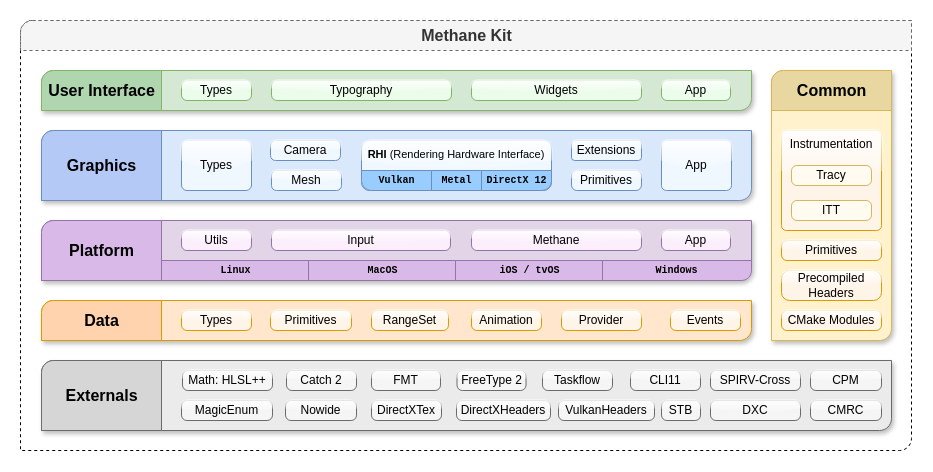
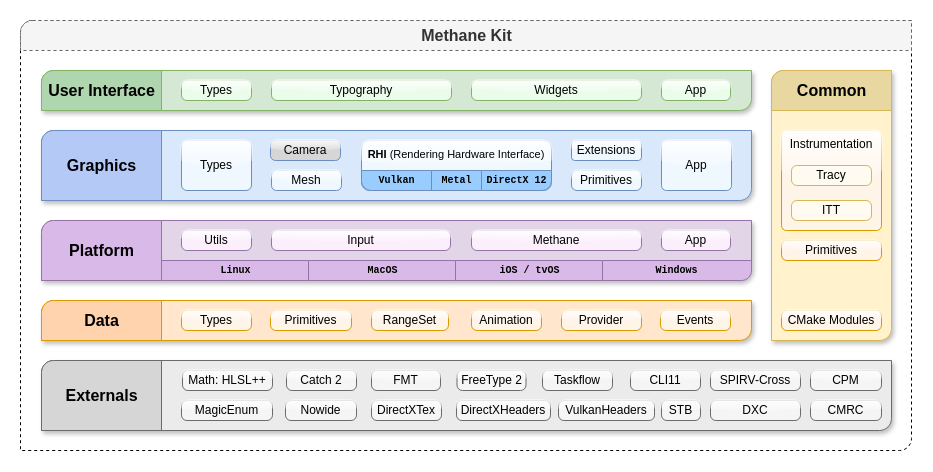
  <mxCell id="0" />
  <mxCell id="1" parent="0" />
  <mxCell id="2" value="" style="verticalLabelPosition=bottom;verticalAlign=top;html=1;shape=mxgraph.basic.diag_round_rect;dx=6;shadow=0;dashed=1;" parent="1" vertex="1"><mxGeometry x="20" y="20" width="891" height="430" as="geometry" /></mxCell>
  <mxCell id="3" value="" style="verticalLabelPosition=bottom;verticalAlign=top;html=1;shape=mxgraph.basic.diag_round_rect;dx=6;fillColor=#e1d5e7;strokeColor=#9673a6;shadow=1;" parent="1" vertex="1"><mxGeometry x="41" y="220" width="710" height="60" as="geometry" /></mxCell>
  <mxCell id="4" value="Utils" style="rounded=1;whiteSpace=wrap;html=1;strokeColor=#9673a6;arcSize=27;fillColor=#FCEFFC;glass=1;shadow=0;" parent="1" vertex="1"><mxGeometry x="181" y="230" width="70" height="20" as="geometry" /></mxCell>
  <mxCell id="5" value="Input" style="rounded=1;whiteSpace=wrap;html=1;strokeColor=#9673a6;arcSize=27;fillColor=#FCEFFC;glass=1;shadow=0;" parent="1" vertex="1"><mxGeometry x="271" y="230" width="179" height="20" as="geometry" /></mxCell>
  <mxCell id="6" value="App" style="rounded=1;whiteSpace=wrap;html=1;strokeColor=#9673a6;arcSize=27;fillColor=#FCEFFC;glass=1;shadow=0;" parent="1" vertex="1"><mxGeometry x="661" y="230" width="69" height="20" as="geometry" /></mxCell>
  <mxCell id="7" value="Methane" style="rounded=1;whiteSpace=wrap;html=1;strokeColor=#9673a6;arcSize=27;fillColor=#FCEFFC;glass=1;shadow=0;" parent="1" vertex="1"><mxGeometry x="471" y="230" width="170" height="20" as="geometry" /></mxCell>
  <mxCell id="8" value="Platform" style="verticalLabelPosition=middle;verticalAlign=middle;html=1;shape=mxgraph.basic.corner_round_rect;dx=6;strokeColor=#9673a6;align=center;labelPosition=center;fontSize=16;fillColor=#D8B9E7;fontStyle=1" parent="1" vertex="1"><mxGeometry x="41" y="220" width="120" height="60" as="geometry" /></mxCell>
  <mxCell id="9" value="" style="verticalLabelPosition=bottom;verticalAlign=top;html=1;shape=mxgraph.basic.diag_round_rect;dx=6;fillColor=#ffe6cc;strokeColor=#d79b00;shadow=1;" parent="1" vertex="1"><mxGeometry x="41" y="300" width="710" height="40" as="geometry" /></mxCell>
  <mxCell id="10" value="Types" style="rounded=1;whiteSpace=wrap;html=1;strokeColor=#d79b00;arcSize=27;fillColor=#FFF4E8;glass=1;shadow=0;" parent="1" vertex="1"><mxGeometry x="181" y="310" width="70" height="20" as="geometry" /></mxCell>
  <mxCell id="11" value="Primitives" style="rounded=1;whiteSpace=wrap;html=1;strokeColor=#d79b00;arcSize=27;fillColor=#FFF4E8;glass=1;shadow=0;" parent="1" vertex="1"><mxGeometry x="270" y="310" width="81" height="20" as="geometry" /></mxCell>
  <mxCell id="12" value="Provider" style="rounded=1;whiteSpace=wrap;html=1;strokeColor=#d79b00;arcSize=27;fillColor=#FFF4E8;glass=1;shadow=0;" parent="1" vertex="1"><mxGeometry x="561" y="310" width="80" height="20" as="geometry" /></mxCell>
  <mxCell id="13" value="Animation" style="rounded=1;whiteSpace=wrap;html=1;strokeColor=#d79b00;arcSize=27;fillColor=#FFF4E8;glass=1;shadow=0;" parent="1" vertex="1"><mxGeometry x="471" y="310" width="70" height="20" as="geometry" /></mxCell>
  <mxCell id="14" value="RangeSet" style="rounded=1;whiteSpace=wrap;html=1;strokeColor=#d79b00;arcSize=27;fillColor=#FFF4E8;glass=1;shadow=0;" parent="1" vertex="1"><mxGeometry x="371" y="310" width="77" height="20" as="geometry" /></mxCell>
- <mxCell id="15" value="Events" style="rounded=1;whiteSpace=wrap;html=1;strokeColor=#d79b00;arcSize=27;fillColor=#FFF4E8;glass=1;shadow=0;" parent="1" vertex="1"><mxGeometry x="670" y="310" width="70" height="20" as="geometry" /></mxCell>
+ <mxCell id="15" value="Events" style="rounded=1;whiteSpace=wrap;html=1;strokeColor=#d79b00;arcSize=27;fillColor=#FFF4E8;glass=1;shadow=0;" parent="1" vertex="1"><mxGeometry x="660" y="310" width="70" height="20" as="geometry" /></mxCell>
  <mxCell id="16" value="Data" style="verticalLabelPosition=middle;verticalAlign=middle;html=1;shape=mxgraph.basic.corner_round_rect;dx=6;strokeColor=#d79b00;align=center;labelPosition=center;fontSize=16;fillColor=#FFD3AD;fontStyle=1" parent="1" vertex="1"><mxGeometry x="41" y="300" width="120" height="40" as="geometry" /></mxCell>
  <mxCell id="17" value="" style="verticalLabelPosition=bottom;verticalAlign=top;html=1;shape=mxgraph.basic.diag_round_rect;dx=6;fillColor=#dae8fc;strokeColor=#6c8ebf;shadow=1;" parent="1" vertex="1"><mxGeometry x="41" y="130" width="710" height="70" as="geometry" /></mxCell>
  <mxCell id="18" value="Graphics" style="verticalLabelPosition=middle;verticalAlign=middle;html=1;shape=mxgraph.basic.corner_round_rect;dx=6;strokeColor=#6c8ebf;align=center;labelPosition=center;fontSize=16;fontStyle=1;fillColor=#B5C9F7;" parent="1" vertex="1"><mxGeometry x="41" y="130" width="120" height="70" as="geometry" /></mxCell>
  <mxCell id="19" value="Types" style="rounded=1;whiteSpace=wrap;html=1;strokeColor=#6c8ebf;arcSize=11;fillColor=#F0F8FF;glass=1;shadow=0;" parent="1" vertex="1"><mxGeometry x="181" y="140" width="70" height="50" as="geometry" /></mxCell>
  <mxCell id="20" value="Primitives" style="rounded=1;whiteSpace=wrap;html=1;strokeColor=#6c8ebf;arcSize=27;fillColor=#F0F8FF;glass=1;shadow=0;" parent="1" vertex="1"><mxGeometry x="571" y="170" width="70" height="20" as="geometry" /></mxCell>
- <mxCell id="21" value="Camera" style="rounded=1;whiteSpace=wrap;html=1;strokeColor=#6c8ebf;arcSize=25;fillColor=#F0F8FF;glass=1;shadow=0;" parent="1" vertex="1"><mxGeometry x="270" y="140" width="70" height="20" as="geometry" /></mxCell>
+ <mxCell id="21" value="Camera" style="rounded=1;whiteSpace=wrap;html=1;strokeColor=#6c8ebf;arcSize=25;fillColor=#d6d6d6;glass=1;shadow=0;" parent="1" vertex="1"><mxGeometry x="270" y="140" width="70" height="20" as="geometry" /></mxCell>
  <mxCell id="22" value="App" style="rounded=1;whiteSpace=wrap;html=1;strokeColor=#6c8ebf;arcSize=10;fillColor=#F0F8FF;glass=1;shadow=0;" parent="1" vertex="1"><mxGeometry x="661" y="140" width="70" height="50" as="geometry" /></mxCell>
  <mxCell id="23" value="Extensions" style="rounded=1;whiteSpace=wrap;html=1;strokeColor=#6c8ebf;arcSize=16;fillColor=#F0F8FF;glass=1;shadow=0;" parent="1" vertex="1"><mxGeometry x="571" y="140" width="70" height="20" as="geometry" /></mxCell>
  <mxCell id="24" value="" style="verticalLabelPosition=bottom;verticalAlign=top;html=1;shape=mxgraph.basic.diag_round_rect;dx=6;fillColor=#d5e8d4;strokeColor=#82b366;shadow=1;" parent="1" vertex="1"><mxGeometry x="41" y="70" width="710" height="40" as="geometry" /></mxCell>
  <mxCell id="25" value="User Interface" style="verticalLabelPosition=middle;verticalAlign=middle;html=1;shape=mxgraph.basic.corner_round_rect;dx=6;strokeColor=#82b366;align=center;labelPosition=center;fontSize=16;fontStyle=1;fillColor=#B0D6B0;" parent="1" vertex="1"><mxGeometry x="41" y="70" width="120" height="40" as="geometry" /></mxCell>
  <mxCell id="26" value="Types" style="rounded=1;whiteSpace=wrap;html=1;strokeColor=#82b366;arcSize=27;fillColor=#EBFCEB;glass=1;shadow=0;" parent="1" vertex="1"><mxGeometry x="181" y="80" width="70" height="20" as="geometry" /></mxCell>
  <mxCell id="27" value="Typography" style="rounded=1;whiteSpace=wrap;html=1;strokeColor=#82b366;arcSize=27;fillColor=#EBFCEB;glass=1;shadow=0;" parent="1" vertex="1"><mxGeometry x="271" y="80" width="180" height="20" as="geometry" /></mxCell>
  <mxCell id="28" value="App" style="rounded=1;whiteSpace=wrap;html=1;strokeColor=#82b366;arcSize=27;fillColor=#EBFCEB;glass=1;shadow=0;" parent="1" vertex="1"><mxGeometry x="661" y="80" width="69" height="20" as="geometry" /></mxCell>
  <mxCell id="29" value="Widgets" style="rounded=1;whiteSpace=wrap;html=1;strokeColor=#82b366;arcSize=27;fillColor=#EBFCEB;glass=1;shadow=0;" parent="1" vertex="1"><mxGeometry x="471" y="80" width="170" height="20" as="geometry" /></mxCell>
  <mxCell id="30" value="" style="verticalLabelPosition=bottom;verticalAlign=top;html=1;shape=mxgraph.basic.diag_round_rect;dx=6;fillColor=#fff2cc;strokeColor=#d6b656;shadow=1;sketch=0;" parent="1" vertex="1"><mxGeometry x="771" y="70" width="120" height="270" as="geometry" /></mxCell>
  <mxCell id="31" value="Common" style="verticalLabelPosition=middle;verticalAlign=middle;html=1;shape=mxgraph.basic.corner_round_rect;dx=6;strokeColor=#d6b656;align=center;labelPosition=center;fontSize=16;fontStyle=1;fillColor=#E8D7A0;" parent="1" vertex="1"><mxGeometry x="771" y="70" width="120" height="40" as="geometry" /></mxCell>
  <mxCell id="32" value="CMake Modules" style="rounded=1;whiteSpace=wrap;html=1;strokeColor=#d79b00;arcSize=27;fillColor=#FFF4E8;glass=1;shadow=0;" parent="1" vertex="1"><mxGeometry x="781" y="310" width="100" height="20" as="geometry" /></mxCell>
  <mxCell id="33" value="Instrumentation" style="rounded=1;whiteSpace=wrap;html=1;strokeColor=#d79b00;arcSize=5;fillColor=#FFF4E8;glass=1;shadow=0;verticalAlign=top;" parent="1" vertex="1"><mxGeometry x="781" y="130" width="100" height="100" as="geometry" /></mxCell>
  <mxCell id="34" value="Tracy" style="rounded=1;whiteSpace=wrap;html=1;strokeColor=#d6b656;arcSize=27;glass=0;shadow=0;fillColor=#FFFBF0;" parent="1" vertex="1"><mxGeometry x="791" y="165" width="80" height="20" as="geometry" /></mxCell>
  <mxCell id="35" value="ITT" style="rounded=1;whiteSpace=wrap;html=1;strokeColor=#d6b656;arcSize=27;glass=0;shadow=0;fillColor=#FFFBF0;" parent="1" vertex="1"><mxGeometry x="791" y="200" width="80" height="20" as="geometry" /></mxCell>
- <mxCell id="36" value="Precompiled Headers" style="rounded=1;whiteSpace=wrap;html=1;strokeColor=#d79b00;arcSize=27;fillColor=#FFF4E8;glass=1;shadow=0;" parent="1" vertex="1"><mxGeometry x="781" y="270" width="100" height="30" as="geometry" /></mxCell>
  <mxCell id="37" value="Methane Kit" style="verticalLabelPosition=middle;verticalAlign=middle;html=1;shape=mxgraph.basic.corner_round_rect;dx=6;strokeColor=#666666;align=center;labelPosition=center;fontSize=16;fontStyle=1;fillColor=#f5f5f5;fontColor=#333333;dashed=1;" parent="1" vertex="1"><mxGeometry x="20" y="20" width="891" height="30" as="geometry" /></mxCell>
  <mxCell id="38" value="" style="verticalLabelPosition=bottom;verticalAlign=top;html=1;shape=mxgraph.basic.diag_round_rect;dx=6;shadow=1;strokeColor=#6B6B6B;fillColor=#EBEBEB;" parent="1" vertex="1"><mxGeometry x="41" y="360" width="850" height="70" as="geometry" /></mxCell>
  <mxCell id="39" value="Externals" style="verticalLabelPosition=middle;verticalAlign=middle;html=1;shape=mxgraph.basic.corner_round_rect;dx=6;align=center;labelPosition=center;fontSize=16;fontStyle=1;strokeColor=#6B6B6B;fillColor=#D6D6D6;" parent="1" vertex="1"><mxGeometry x="41" y="360" width="120" height="70" as="geometry" /></mxCell>
  <mxCell id="40" value="Math: HLSL++" style="rounded=1;whiteSpace=wrap;html=1;arcSize=27;glass=1;shadow=0;fillColor=#F5F5F5;strokeColor=#6B6B6B;" parent="1" vertex="1"><mxGeometry x="182" y="370" width="90" height="20" as="geometry" /></mxCell>
  <mxCell id="41" value="CLI11" style="rounded=1;whiteSpace=wrap;html=1;arcSize=27;glass=1;shadow=0;fillColor=#F5F5F5;strokeColor=#6B6B6B;" parent="1" vertex="1"><mxGeometry x="630" y="370" width="70" height="20" as="geometry" /></mxCell>
  <mxCell id="42" value="FMT" style="rounded=1;whiteSpace=wrap;html=1;arcSize=27;glass=1;shadow=0;fillColor=#F5F5F5;strokeColor=#6B6B6B;" parent="1" vertex="1"><mxGeometry x="371" y="370" width="69" height="20" as="geometry" /></mxCell>
  <mxCell id="43" value="DXC" style="rounded=1;whiteSpace=wrap;html=1;arcSize=27;glass=1;shadow=0;fillColor=#F5F5F5;strokeColor=#6B6B6B;fontSize=12;" parent="1" vertex="1"><mxGeometry x="710" y="400" width="90" height="20" as="geometry" /></mxCell>
  <mxCell id="44" value="DirectXTex" style="rounded=1;whiteSpace=wrap;html=1;arcSize=27;glass=1;shadow=0;fillColor=#F5F5F5;strokeColor=#6B6B6B;" parent="1" vertex="1"><mxGeometry x="371" y="400" width="70" height="20" as="geometry" /></mxCell>
  <mxCell id="45" value="CMRC" style="rounded=1;whiteSpace=wrap;html=1;arcSize=27;glass=1;shadow=0;fillColor=#F5F5F5;strokeColor=#6B6B6B;" parent="1" vertex="1"><mxGeometry x="810" y="400" width="71" height="20" as="geometry" /></mxCell>
  <mxCell id="46" value="FreeType 2" style="rounded=1;whiteSpace=wrap;html=1;arcSize=27;glass=1;shadow=0;fillColor=#F5F5F5;strokeColor=#6B6B6B;" parent="1" vertex="1"><mxGeometry x="456.5" y="370" width="69" height="20" as="geometry" /></mxCell>
  <mxCell id="47" value="Taskflow" style="rounded=1;whiteSpace=wrap;html=1;arcSize=27;glass=1;shadow=0;fillColor=#F5F5F5;strokeColor=#6B6B6B;" parent="1" vertex="1"><mxGeometry x="542" y="370" width="70" height="20" as="geometry" /></mxCell>
  <mxCell id="48" value="SPIRV-Cross" style="rounded=1;whiteSpace=wrap;html=1;arcSize=27;glass=1;shadow=0;fillColor=#F5F5F5;strokeColor=#6B6B6B;fontSize=12;" parent="1" vertex="1"><mxGeometry x="710" y="370" width="90" height="20" as="geometry" /></mxCell>
  <mxCell id="49" value="STB" style="rounded=1;whiteSpace=wrap;html=1;arcSize=27;glass=1;shadow=0;fillColor=#F5F5F5;strokeColor=#6B6B6B;" parent="1" vertex="1"><mxGeometry x="661" y="400" width="39" height="20" as="geometry" /></mxCell>
  <mxCell id="50" value="Catch 2" style="rounded=1;whiteSpace=wrap;html=1;arcSize=27;glass=1;shadow=0;fillColor=#F5F5F5;strokeColor=#6B6B6B;" parent="1" vertex="1"><mxGeometry x="286" y="370" width="70" height="20" as="geometry" /></mxCell>
  <mxCell id="51" value="VulkanHeaders" style="rounded=1;whiteSpace=wrap;html=1;arcSize=27;glass=1;shadow=0;fillColor=#F5F5F5;strokeColor=#6B6B6B;" parent="1" vertex="1"><mxGeometry x="558" y="400" width="96" height="20" as="geometry" /></mxCell>
  <mxCell id="52" value="DirectXHeaders" style="rounded=1;whiteSpace=wrap;html=1;arcSize=27;glass=1;shadow=0;fillColor=#F5F5F5;strokeColor=#6B6B6B;" parent="1" vertex="1"><mxGeometry x="456" y="400" width="94" height="20" as="geometry" /></mxCell>
  <mxCell id="53" value="Windows" style="verticalLabelPosition=middle;verticalAlign=middle;html=1;shape=mxgraph.basic.corner_round_rect;dx=6;strokeColor=#9673a6;align=center;labelPosition=center;fontSize=10;fontStyle=1;flipH=1;flipV=1;fontFamily=Courier New;fillColor=#D8B9E7;" parent="1" vertex="1"><mxGeometry x="600" y="260" width="151" height="20" as="geometry" /></mxCell>
  <mxCell id="54" value="Linux" style="verticalLabelPosition=middle;verticalAlign=middle;html=1;shape=mxgraph.basic.corner_round_rect;dx=0;strokeColor=#9673a6;align=center;labelPosition=center;fontSize=10;fontStyle=1;flipH=1;flipV=1;fontFamily=Courier New;fillColor=#D8B9E7;labelBackgroundColor=none;" parent="1" vertex="1"><mxGeometry x="161" y="260" width="147" height="20" as="geometry" /></mxCell>
  <mxCell id="55" value="&lt;font style=&quot;font-size: 10px;&quot;&gt;MacOS&lt;/font&gt;" style="verticalLabelPosition=middle;verticalAlign=middle;html=1;shape=mxgraph.basic.corner_round_rect;dx=0;strokeColor=#9673a6;align=center;labelPosition=center;fontSize=10;fontStyle=1;flipH=1;flipV=1;fontFamily=Courier New;fillColor=#D8B9E7;" parent="1" vertex="1"><mxGeometry x="308" y="260" width="147" height="20" as="geometry" /></mxCell>
  <mxCell id="56" value="" style="group" parent="1" vertex="1" connectable="0"><mxGeometry x="361" y="140" width="190" height="50" as="geometry" /></mxCell>
  <mxCell id="57" value="&lt;font style=&quot;font-size: 11px;&quot;&gt;RHI&lt;span style=&quot;font-weight: normal;&quot;&gt;&amp;nbsp;(Rendering Hardware Interface)&lt;/span&gt;&lt;/font&gt;" style="rounded=1;whiteSpace=wrap;html=1;strokeColor=#6c8ebf;arcSize=16;fillColor=#F0F8FF;shadow=0;glass=1;perimeterSpacing=0;strokeWidth=1;verticalAlign=top;sketch=0;fontStyle=1" parent="56" vertex="1"><mxGeometry width="190" height="50" as="geometry" /></mxCell>
  <mxCell id="58" value="&lt;font style=&quot;font-size: 10px&quot;&gt;Metal&lt;/font&gt;" style="verticalLabelPosition=middle;verticalAlign=middle;html=1;shape=mxgraph.basic.corner_round_rect;dx=0;align=center;labelPosition=center;fontSize=10;fontStyle=1;flipH=1;flipV=1;fontFamily=Courier New;strokeColor=#6C8EBF;fillColor=#99CCFF;" parent="56" vertex="1"><mxGeometry x="70" y="30" width="50" height="20" as="geometry" /></mxCell>
  <mxCell id="59" value="DirectX 12" style="verticalLabelPosition=middle;verticalAlign=middle;html=1;shape=mxgraph.basic.corner_round_rect;dx=6;align=center;labelPosition=center;fontSize=10;fontStyle=1;flipH=1;flipV=1;fontFamily=Courier New;strokeColor=#6C8EBF;fillColor=#99CCFF;" parent="56" vertex="1"><mxGeometry x="120" y="30" width="70" height="20" as="geometry" /></mxCell>
  <mxCell id="60" value="&lt;b&gt;Vulkan&lt;/b&gt;" style="verticalLabelPosition=middle;verticalAlign=middle;html=1;shape=mxgraph.basic.corner_round_rect;dx=6;align=center;labelPosition=center;fontSize=10;fontStyle=0;flipH=0;flipV=1;fontFamily=Courier New;strokeColor=#6C8EBF;fillColor=#99CCFF;" parent="56" vertex="1"><mxGeometry y="30" width="70" height="20" as="geometry" /></mxCell>
  <mxCell id="61" value="Nowide" style="rounded=1;whiteSpace=wrap;html=1;arcSize=27;glass=1;shadow=0;fillColor=#F5F5F5;strokeColor=#6B6B6B;" parent="1" vertex="1"><mxGeometry x="285" y="400" width="71" height="20" as="geometry" /></mxCell>
  <mxCell id="62" value="MagicEnum" style="rounded=1;whiteSpace=wrap;html=1;arcSize=27;glass=1;shadow=0;fillColor=#F5F5F5;strokeColor=#6B6B6B;" parent="1" vertex="1"><mxGeometry x="181" y="400" width="91" height="20" as="geometry" /></mxCell>
  <mxCell id="63" value="Primitives" style="rounded=1;whiteSpace=wrap;html=1;strokeColor=#d79b00;arcSize=27;fillColor=#FFF4E8;glass=1;shadow=0;" parent="1" vertex="1"><mxGeometry x="781" y="240" width="100" height="20" as="geometry" /></mxCell>
  <mxCell id="64" value="Mesh" style="rounded=1;whiteSpace=wrap;html=1;strokeColor=#6c8ebf;arcSize=25;fillColor=#F0F8FF;glass=1;shadow=0;" parent="1" vertex="1"><mxGeometry x="271" y="170" width="70" height="20" as="geometry" /></mxCell>
  <mxCell id="65" value="CPM" style="rounded=1;whiteSpace=wrap;html=1;arcSize=27;glass=1;shadow=0;fillColor=#F5F5F5;strokeColor=#6B6B6B;" vertex="1" parent="1"><mxGeometry x="810" y="370" width="71" height="20" as="geometry" /></mxCell>
  <mxCell id="66" value="&lt;font style=&quot;font-size: 10px;&quot;&gt;iOS / tvOS&lt;/font&gt;" style="verticalLabelPosition=middle;verticalAlign=middle;html=1;shape=mxgraph.basic.corner_round_rect;dx=0;strokeColor=#9673a6;align=center;labelPosition=center;fontSize=10;fontStyle=1;flipH=1;flipV=1;fontFamily=Courier New;fillColor=#D8B9E7;" vertex="1" parent="1"><mxGeometry x="455" y="260" width="147" height="20" as="geometry" /></mxCell>
  <mxCell id="67" style="edgeStyle=orthogonalEdgeStyle;rounded=0;orthogonalLoop=1;jettySize=auto;html=1;exitX=0.5;exitY=1;exitDx=0;exitDy=0;fontSize=11;" edge="1" parent="1" source="47" target="47"><mxGeometry relative="1" as="geometry" /></mxCell>
